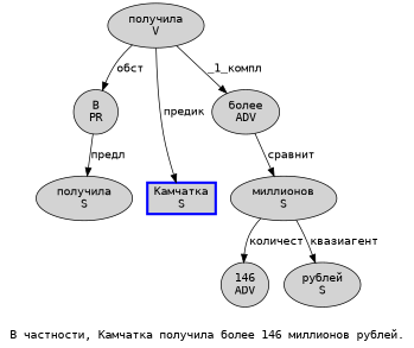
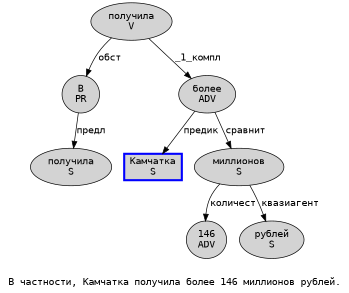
  digraph {
    fontname="DejaVu Sans Mono"
    label="В частности, Камчатка получила более 146 миллионов рублей."
    node [fillcolor=lightgray fontname="DejaVu Sans Mono" penwidth=1 shape=ellipse style=filled]
    edge [fontname="DejaVu Sans Mono"]
    n1 [label="В\nPR"]
    n2 [label="получила\nS"]
    n3 [color=blue label="Камчатка\nS" penwidth=3 shape=box]
    n4 [label="получила\nV"]
    n5 [label="более\nADV"]
    n6 [label="миллионов\nS"]
    n7 [label="146\nADV"]
    n8 [label="рублей\nS"]
    n1 -> n2 [label="предл"]
    n4 -> n1 [label="обст"]
-   n4 -> n3 [label="предик"]
+   n5 -> n3 [label="предик"]
    n4 -> n5 [label="_1_компл"]
    n5 -> n6 [label="сравнит"]
    n6 -> n7 [label="количест"]
    n6 -> n8 [label="квазиагент"]
  }
